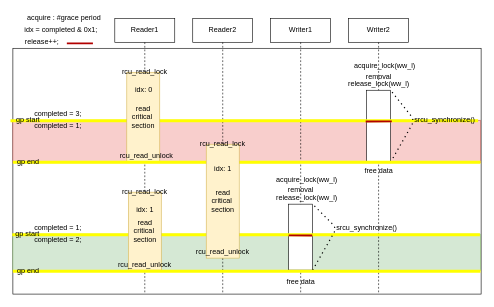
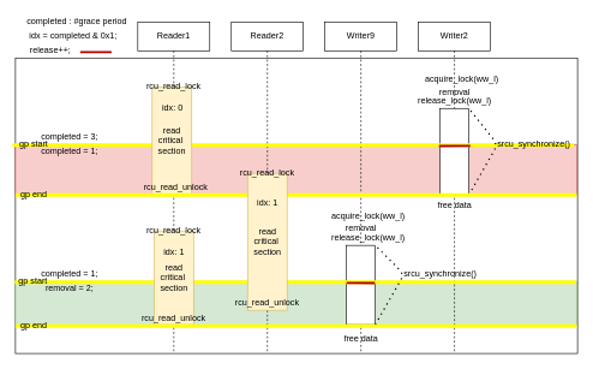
  <mxCell id="0" />
  <mxCell id="1" parent="0" />
  <mxCell id="2" value="" style="rounded=0;whiteSpace=wrap;html=1;" parent="1" vertex="1"><mxGeometry x="21" y="80" width="781" height="410" as="geometry" /></mxCell>
  <mxCell id="3" value="" style="rounded=0;whiteSpace=wrap;html=1;fillColor=#d5e8d4;strokeColor=#82b366;" parent="1" vertex="1"><mxGeometry x="21" y="390" width="780" height="61" as="geometry" /></mxCell>
  <mxCell id="4" value="" style="rounded=0;whiteSpace=wrap;html=1;fillColor=#f8cecc;strokeColor=#b85450;" parent="1" vertex="1"><mxGeometry x="21" y="200" width="780" height="71" as="geometry" /></mxCell>
  <mxCell id="5" value="completed = 1;" style="text;html=1;align=center;verticalAlign=middle;resizable=0;points=[];autosize=1;" parent="1" vertex="1"><mxGeometry x="51" y="200" width="90" height="20" as="geometry" /></mxCell>
  <mxCell id="6" value="Reader2" style="shape=umlLifeline;perimeter=lifelinePerimeter;whiteSpace=wrap;html=1;container=1;collapsible=0;recursiveResize=0;outlineConnect=0;" parent="1" vertex="1"><mxGeometry x="321" y="30" width="100" height="460" as="geometry" /></mxCell>
- <mxCell id="7" value="Writer1" style="shape=umlLifeline;perimeter=lifelinePerimeter;whiteSpace=wrap;html=1;container=1;collapsible=0;recursiveResize=0;outlineConnect=0;" parent="1" vertex="1"><mxGeometry x="451" y="30" width="100" height="460" as="geometry" /></mxCell>
+ <mxCell id="7" value="Writer9" style="shape=umlLifeline;perimeter=lifelinePerimeter;whiteSpace=wrap;html=1;container=1;collapsible=0;recursiveResize=0;outlineConnect=0;" parent="1" vertex="1"><mxGeometry x="451" y="30" width="100" height="460" as="geometry" /></mxCell>
  <mxCell id="8" value="Writer2" style="shape=umlLifeline;perimeter=lifelinePerimeter;whiteSpace=wrap;html=1;container=1;collapsible=0;recursiveResize=0;outlineConnect=0;" parent="1" vertex="1"><mxGeometry x="581" y="30" width="100" height="460" as="geometry" /></mxCell>
  <mxCell id="9" value="" style="rounded=0;whiteSpace=wrap;html=1;" parent="8" vertex="1"><mxGeometry x="30" y="120" width="40" height="120" as="geometry" /></mxCell>
  <mxCell id="10" value="" style="endArrow=none;html=1;strokeColor=#FFFF00;strokeWidth=5;" parent="8" edge="1"><mxGeometry width="50" height="50" relative="1" as="geometry"><mxPoint x="216" y="171" as="sourcePoint" /><mxPoint x="-564" y="171" as="targetPoint" /></mxGeometry></mxCell>
  <mxCell id="11" value="" style="endArrow=none;dashed=1;html=1;dashPattern=1 3;strokeWidth=2;entryX=1;entryY=0;entryDx=0;entryDy=0;exitX=1;exitY=1;exitDx=0;exitDy=0;" parent="8" source="9" target="9" edge="1"><mxGeometry width="50" height="50" relative="1" as="geometry"><mxPoint x="120" y="220" as="sourcePoint" /><mxPoint x="-250" y="270" as="targetPoint" /><Array as="points"><mxPoint x="110" y="170" /></Array></mxGeometry></mxCell>
  <mxCell id="12" value="acquire_lock(ww_l)" style="text;html=1;align=center;verticalAlign=middle;resizable=0;points=[];autosize=1;" parent="1" vertex="1"><mxGeometry x="581" y="100" width="120" height="20" as="geometry" /></mxCell>
  <mxCell id="13" value="removal" style="text;html=1;align=center;verticalAlign=middle;resizable=0;points=[];autosize=1;" parent="1" vertex="1"><mxGeometry x="601" y="117" width="60" height="20" as="geometry" /></mxCell>
  <mxCell id="14" value="completed = 3;" style="text;html=1;align=center;verticalAlign=middle;resizable=0;points=[];autosize=1;" parent="1" vertex="1"><mxGeometry x="51" y="180" width="90" height="20" as="geometry" /></mxCell>
  <mxCell id="15" value="release_lock(ww_l)" style="text;html=1;align=center;verticalAlign=middle;resizable=0;points=[];autosize=1;" parent="1" vertex="1"><mxGeometry x="571" y="130" width="120" height="20" as="geometry" /></mxCell>
  <mxCell id="16" value="free data" style="text;html=1;align=center;verticalAlign=middle;resizable=0;points=[];autosize=1;" parent="1" vertex="1"><mxGeometry x="601" y="275" width="60" height="20" as="geometry" /></mxCell>
  <mxCell id="17" value="acquire_lock(ww_l)" style="text;html=1;align=center;verticalAlign=middle;resizable=0;points=[];autosize=1;" parent="1" vertex="1"><mxGeometry x="451" y="290" width="120" height="20" as="geometry" /></mxCell>
  <mxCell id="18" value="removal" style="text;html=1;align=center;verticalAlign=middle;resizable=0;points=[];autosize=1;" parent="1" vertex="1"><mxGeometry x="471" y="306" width="60" height="20" as="geometry" /></mxCell>
  <mxCell id="19" value="Reader1" style="shape=umlLifeline;perimeter=lifelinePerimeter;whiteSpace=wrap;html=1;container=1;collapsible=0;recursiveResize=0;outlineConnect=0;" parent="1" vertex="1"><mxGeometry x="191" y="30" width="100" height="460" as="geometry" /></mxCell>
  <mxCell id="20" value="(idx: 1)" style="text;html=1;align=center;verticalAlign=middle;resizable=0;points=[];autosize=1;" parent="19" vertex="1"><mxGeometry x="25" y="310" width="50" height="20" as="geometry" /></mxCell>
  <mxCell id="21" value="" style="rounded=0;whiteSpace=wrap;html=1;" parent="1" vertex="1"><mxGeometry x="481" y="340" width="40" height="110" as="geometry" /></mxCell>
  <mxCell id="22" value="srcu_synchronize()" style="text;html=1;align=center;verticalAlign=middle;resizable=0;points=[];autosize=1;" parent="1" vertex="1"><mxGeometry x="551" y="370" width="120" height="20" as="geometry" /></mxCell>
  <mxCell id="23" value="completed = 1;" style="text;html=1;align=center;verticalAlign=middle;resizable=0;points=[];autosize=1;" parent="1" vertex="1"><mxGeometry x="51" y="370" width="90" height="20" as="geometry" /></mxCell>
- <mxCell id="24" value="completed = 2;" style="text;html=1;align=center;verticalAlign=middle;resizable=0;points=[];autosize=1;" parent="1" vertex="1"><mxGeometry x="51" y="390" width="90" height="20" as="geometry" /></mxCell>
+ <mxCell id="24" value="removal = 2;" style="text;html=1;align=center;verticalAlign=middle;resizable=0;points=[];autosize=1;" parent="1" vertex="1"><mxGeometry x="51" y="390" width="90" height="20" as="geometry" /></mxCell>
  <mxCell id="25" value="release_lock(ww_l)" style="text;html=1;align=center;verticalAlign=middle;resizable=0;points=[];autosize=1;" parent="1" vertex="1"><mxGeometry x="451" y="320" width="120" height="20" as="geometry" /></mxCell>
  <mxCell id="26" value="free data" style="text;html=1;align=center;verticalAlign=middle;resizable=0;points=[];autosize=1;" parent="1" vertex="1"><mxGeometry x="471" y="460" width="60" height="20" as="geometry" /></mxCell>
  <mxCell id="27" value="idx = completed &amp;amp; 0x1;" style="text;html=1;align=center;verticalAlign=middle;resizable=0;points=[];autosize=1;" parent="1" vertex="1"><mxGeometry x="31" y="40" width="140" height="20" as="geometry" /></mxCell>
- <mxCell id="28" value="acquire : #grace period" style="text;html=1;align=center;verticalAlign=middle;resizable=0;points=[];autosize=1;" parent="1" vertex="1"><mxGeometry x="31" y="20" width="150" height="20" as="geometry" /></mxCell>
+ <mxCell id="28" value="completed : #grace period" style="text;html=1;align=center;verticalAlign=middle;resizable=0;points=[];autosize=1;" parent="1" vertex="1"><mxGeometry x="31" y="20" width="150" height="20" as="geometry" /></mxCell>
  <mxCell id="29" value="(idx: 0)" style="text;html=1;align=center;verticalAlign=middle;resizable=0;points=[];autosize=1;" parent="1" vertex="1"><mxGeometry x="216" y="140" width="50" height="20" as="geometry" /></mxCell>
  <mxCell id="30" value="(idx: 1)" style="text;html=1;align=center;verticalAlign=middle;resizable=0;points=[];autosize=1;" parent="1" vertex="1"><mxGeometry x="343.5" y="285" width="50" height="20" as="geometry" /></mxCell>
  <mxCell id="31" value="" style="group" parent="1" vertex="1" connectable="0"><mxGeometry x="21" y="190" width="780" height="20" as="geometry" /></mxCell>
  <mxCell id="32" value="gp start" style="text;html=1;align=center;verticalAlign=middle;resizable=0;points=[];autosize=1;" parent="31" vertex="1"><mxGeometry y="1" width="50" height="18" as="geometry" /></mxCell>
  <mxCell id="33" value="srcu_synchronize()" style="text;html=1;align=center;verticalAlign=middle;resizable=0;points=[];autosize=1;" parent="1" vertex="1"><mxGeometry x="681" y="190" width="120" height="20" as="geometry" /></mxCell>
  <mxCell id="34" value="read&lt;br&gt;critical&amp;nbsp;&lt;br&gt;section" style="rounded=0;whiteSpace=wrap;html=1;rotation=0;fillColor=#fff2cc;strokeColor=#d6b656;" parent="1" vertex="1"><mxGeometry x="211" y="120" width="55" height="150" as="geometry" /></mxCell>
  <mxCell id="35" value="" style="group" parent="1" vertex="1" connectable="0"><mxGeometry x="20" y="379" width="780" height="20" as="geometry" /></mxCell>
  <mxCell id="36" value="" style="endArrow=none;html=1;strokeColor=#FFFF00;strokeWidth=5;" parent="35" edge="1"><mxGeometry width="50" height="50" relative="1" as="geometry"><mxPoint x="780" y="12" as="sourcePoint" /><mxPoint y="12" as="targetPoint" /></mxGeometry></mxCell>
  <mxCell id="37" value="gp start" style="text;html=1;align=center;verticalAlign=middle;resizable=0;points=[];autosize=1;" parent="35" vertex="1"><mxGeometry y="1" width="50" height="18" as="geometry" /></mxCell>
  <mxCell id="38" value="" style="endArrow=none;html=1;exitX=-0.038;exitY=0.418;exitDx=0;exitDy=0;exitPerimeter=0;strokeWidth=3;fillColor=#e51400;strokeColor=#B20000;" parent="1" edge="1"><mxGeometry width="50" height="50" relative="1" as="geometry"><mxPoint x="609.48" y="202.16" as="sourcePoint" /><mxPoint x="653" y="202" as="targetPoint" /></mxGeometry></mxCell>
  <mxCell id="39" value="read&lt;br&gt;critical&amp;nbsp;&lt;br&gt;section" style="rounded=0;whiteSpace=wrap;html=1;rotation=0;fillColor=#fff2cc;strokeColor=#d6b656;" parent="1" vertex="1"><mxGeometry x="213.5" y="320" width="55" height="130" as="geometry" /></mxCell>
  <mxCell id="40" value="rcu_read_lock" style="text;html=1;strokeColor=none;fillColor=none;align=center;verticalAlign=middle;whiteSpace=wrap;rounded=0;" parent="1" vertex="1"><mxGeometry x="221" y="310" width="40" height="20" as="geometry" /></mxCell>
  <mxCell id="41" value="rcu_read_unlock" style="text;html=1;strokeColor=none;fillColor=none;align=center;verticalAlign=middle;whiteSpace=wrap;rounded=0;" parent="1" vertex="1"><mxGeometry x="221" y="431" width="40" height="20" as="geometry" /></mxCell>
  <mxCell id="42" value="" style="endArrow=none;html=1;exitX=-0.038;exitY=0.418;exitDx=0;exitDy=0;exitPerimeter=0;entryX=0.987;entryY=0.457;entryDx=0;entryDy=0;entryPerimeter=0;strokeColor=#B20000;strokeWidth=3;fillColor=#e51400;" parent="1" edge="1"><mxGeometry width="50" height="50" relative="1" as="geometry"><mxPoint x="481" y="392.16" as="sourcePoint" /><mxPoint x="520.48" y="392.27" as="targetPoint" /></mxGeometry></mxCell>
  <mxCell id="43" value="rcu_read_unlock" style="text;html=1;strokeColor=none;fillColor=none;align=center;verticalAlign=middle;whiteSpace=wrap;rounded=0;" parent="1" vertex="1"><mxGeometry x="224" y="250" width="40" height="20" as="geometry" /></mxCell>
  <mxCell id="44" value="rcu_read_lock" style="text;html=1;strokeColor=none;fillColor=none;align=center;verticalAlign=middle;whiteSpace=wrap;rounded=0;" parent="1" vertex="1"><mxGeometry x="221" y="110" width="40" height="20" as="geometry" /></mxCell>
  <mxCell id="45" value="" style="group" parent="1" vertex="1" connectable="0"><mxGeometry x="21" y="260" width="780" height="20" as="geometry" /></mxCell>
  <mxCell id="46" value="" style="endArrow=none;html=1;strokeColor=#FFFF00;strokeWidth=5;" parent="45" edge="1"><mxGeometry width="50" height="50" relative="1" as="geometry"><mxPoint x="780" y="10" as="sourcePoint" /><mxPoint y="10" as="targetPoint" /></mxGeometry></mxCell>
  <mxCell id="47" value="gp end" style="text;html=1;align=center;verticalAlign=middle;resizable=0;points=[];autosize=1;" parent="45" vertex="1"><mxGeometry width="50" height="20" as="geometry" /></mxCell>
  <mxCell id="48" value="" style="endArrow=none;dashed=1;html=1;dashPattern=1 3;strokeWidth=2;entryX=1;entryY=0;entryDx=0;entryDy=0;exitX=1;exitY=1;exitDx=0;exitDy=0;" parent="1" target="21" edge="1"><mxGeometry width="50" height="50" relative="1" as="geometry"><mxPoint x="521" y="450" as="sourcePoint" /><mxPoint x="521" y="330" as="targetPoint" /><Array as="points"><mxPoint x="561" y="380" /></Array></mxGeometry></mxCell>
  <mxCell id="49" value="" style="group" parent="1" vertex="1" connectable="0"><mxGeometry x="21" y="442" width="780" height="20" as="geometry" /></mxCell>
  <mxCell id="50" value="" style="endArrow=none;html=1;strokeColor=#FFFF00;strokeWidth=5;" parent="49" edge="1"><mxGeometry width="50" height="50" relative="1" as="geometry"><mxPoint x="780" y="10" as="sourcePoint" /><mxPoint y="10" as="targetPoint" /></mxGeometry></mxCell>
  <mxCell id="51" value="gp end" style="text;html=1;align=center;verticalAlign=middle;resizable=0;points=[];autosize=1;" parent="49" vertex="1"><mxGeometry width="50" height="20" as="geometry" /></mxCell>
  <mxCell id="52" value="release++;&amp;nbsp;" style="text;html=1;align=center;verticalAlign=middle;resizable=0;points=[];autosize=1;" parent="1" vertex="1"><mxGeometry x="26" y="60" width="90" height="20" as="geometry" /></mxCell>
  <mxCell id="53" value="" style="endArrow=none;html=1;exitX=-0.038;exitY=0.418;exitDx=0;exitDy=0;exitPerimeter=0;strokeWidth=3;fillColor=#e51400;strokeColor=#B20000;" parent="1" edge="1"><mxGeometry width="50" height="50" relative="1" as="geometry"><mxPoint x="111" y="71.82" as="sourcePoint" /><mxPoint x="154.52" y="71.66" as="targetPoint" /></mxGeometry></mxCell>
  <mxCell id="54" value="read&lt;br&gt;critical&amp;nbsp;&lt;br&gt;section" style="rounded=0;whiteSpace=wrap;html=1;rotation=0;fillColor=#fff2cc;strokeColor=#d6b656;" parent="1" vertex="1"><mxGeometry x="343.5" y="240" width="55" height="190" as="geometry" /></mxCell>
  <mxCell id="55" value="rcu_read_lock" style="text;html=1;strokeColor=none;fillColor=none;align=center;verticalAlign=middle;whiteSpace=wrap;rounded=0;" parent="1" vertex="1"><mxGeometry x="351" y="230" width="40" height="20" as="geometry" /></mxCell>
  <mxCell id="56" value="rcu_read_unlock" style="text;html=1;strokeColor=none;fillColor=none;align=center;verticalAlign=middle;whiteSpace=wrap;rounded=0;" parent="1" vertex="1"><mxGeometry x="351" y="410" width="40" height="20" as="geometry" /></mxCell>
  <mxCell id="57" value="idx: 1" style="text;html=1;align=center;verticalAlign=middle;resizable=0;points=[];autosize=1;" vertex="1" parent="1"><mxGeometry x="351" y="271" width="40" height="20" as="geometry" /></mxCell>
  <mxCell id="58" value="idx: 0" style="text;html=1;align=center;verticalAlign=middle;resizable=0;points=[];autosize=1;" vertex="1" parent="1"><mxGeometry x="218.5" y="140" width="40" height="20" as="geometry" /></mxCell>
  <mxCell id="59" value="idx: 1" style="text;html=1;align=center;verticalAlign=middle;resizable=0;points=[];autosize=1;" vertex="1" parent="1"><mxGeometry x="221" y="340" width="40" height="20" as="geometry" /></mxCell>
